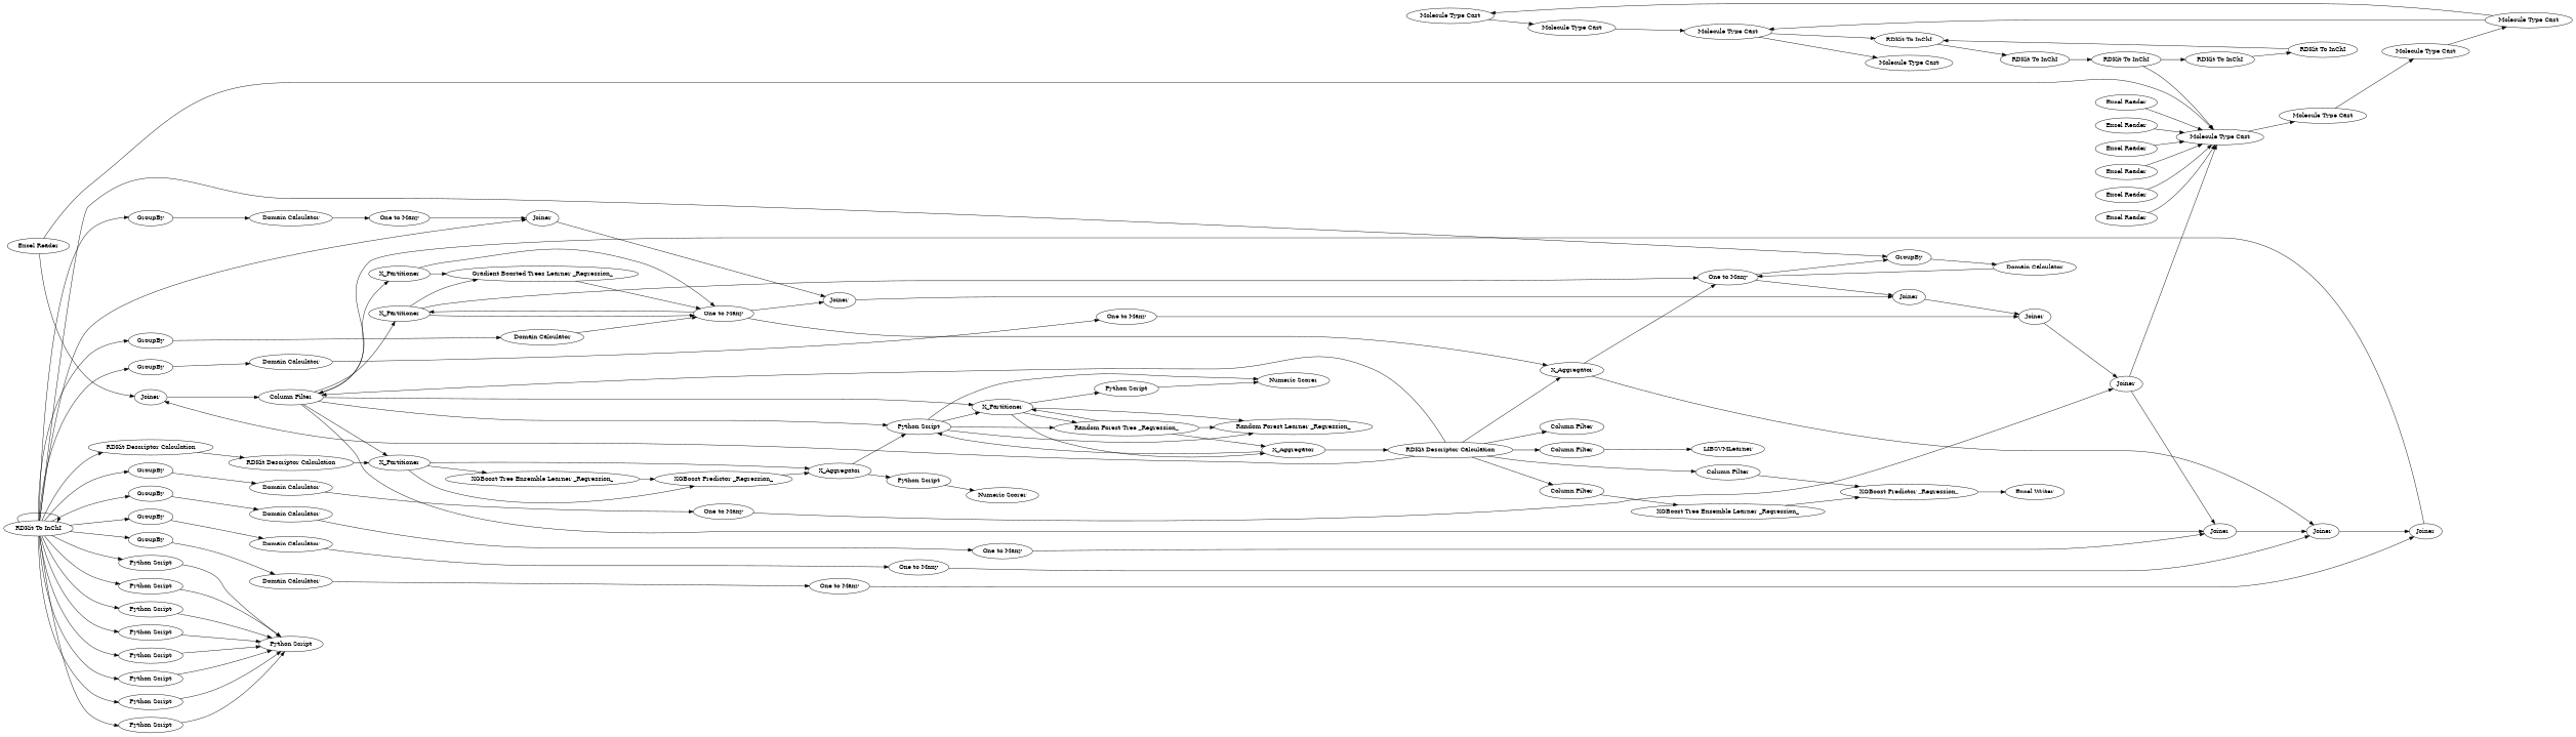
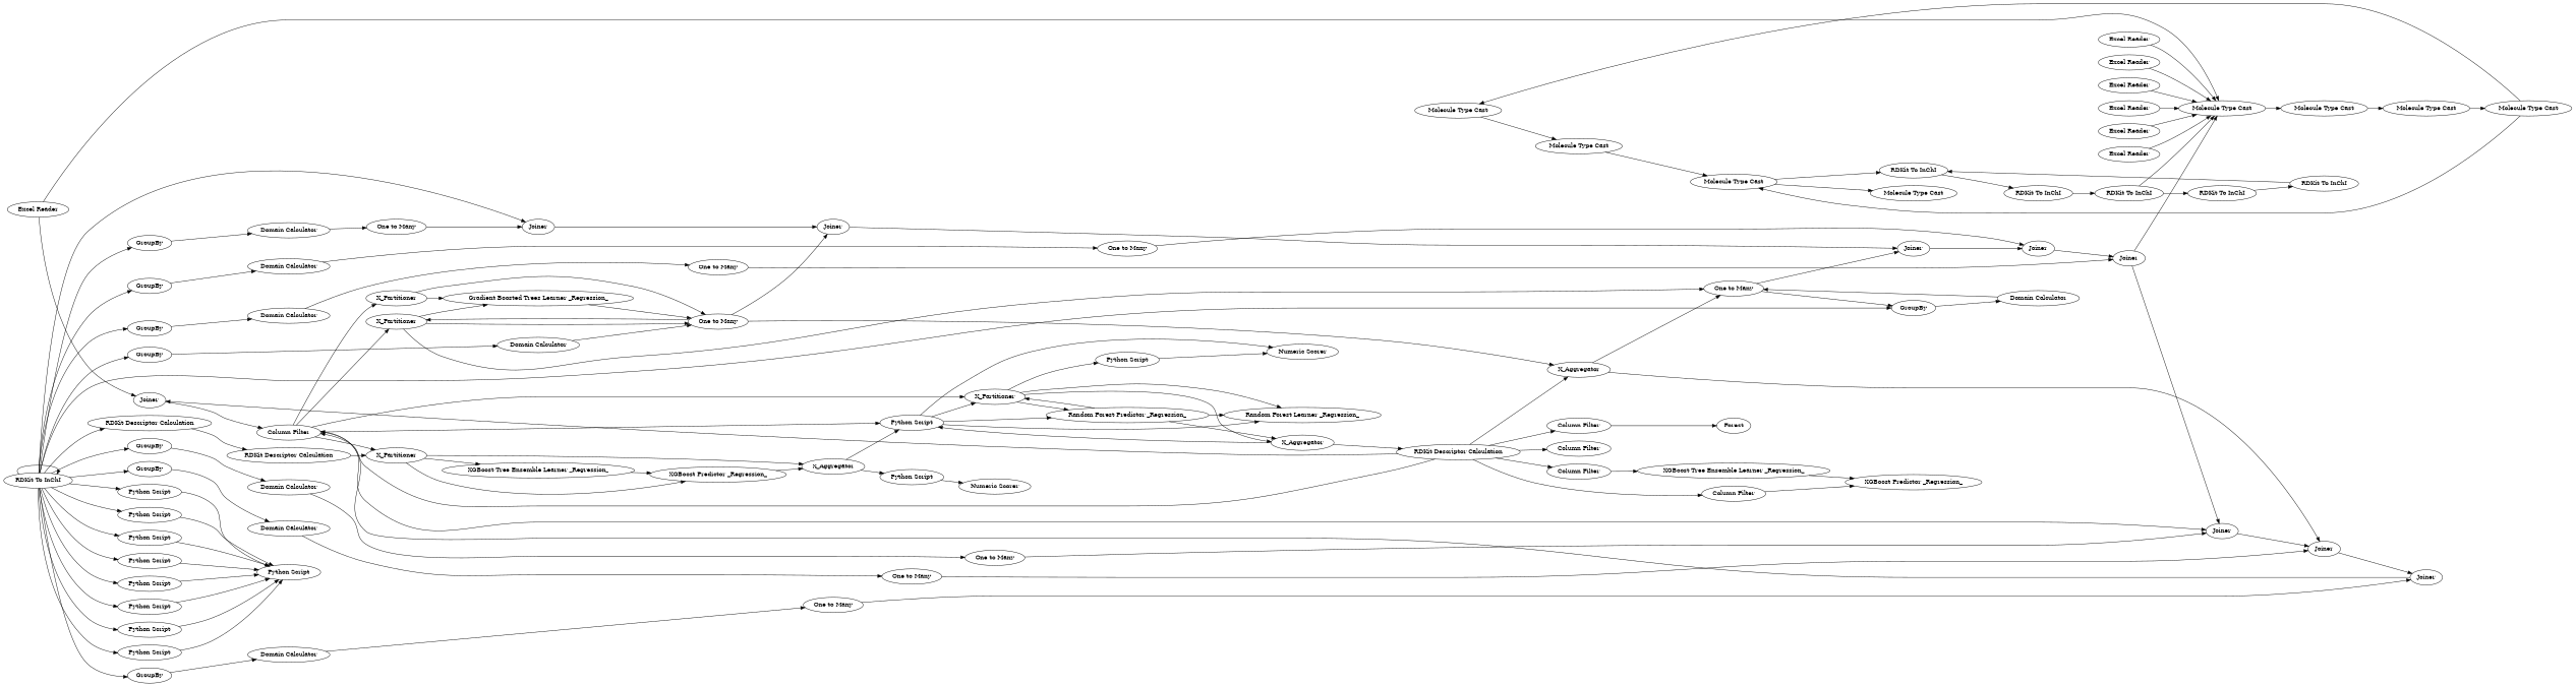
  digraph {
    rankdir=LR
    n1 [label="Molecule Type Cast"]
    n2 [label="Molecule Type Cast"]
    n3 [label="Molecule Type Cast"]
    n4 [label="RDKit To InChI"]
    n5 [label="Molecule Type Cast"]
    n6 [label="One to Many"]
    n7 [label=Joiner]
    n8 [label="Column Filter"]
    n9 [label="Python Script"]
    n10 [label=X_Partitioner]
    n11 [label=X_Partitioner]
    n12 [label=X_Partitioner]
    n13 [label=X_Partitioner]
    n14 [label=Joiner]
    n15 [label="Molecule Type Cast"]
    n16 [label="Molecule Type Cast"]
    n17 [label="Molecule Type Cast"]
    n18 [label="Excel Reader"]
    n19 [label="Molecule Type Cast"]
    n20 [label=Joiner]
    n21 [label="RDKit Descriptor Calculation"]
    n22 [label=X_Aggregator]
    n23 [label="Column Filter"]
    n24 [label="Column Filter"]
    n25 [label="Column Filter"]
    n26 [label="Column Filter"]
    n27 [label="One to Many"]
    n28 [label=Joiner]
-   n29 [label=LIBSVMLearner]
+   n29 [label=Forest]
    n30 [label="XGBoost Tree Ensemble Learner _Regression_"]
    n31 [label="XGBoost Predictor _Regression_"]
    n32 [label=GroupBy]
    n33 [label=Joiner]
    n34 [label=X_Aggregator]
    n35 [label="Python Script"]
    n36 [label="Numeric Scorer"]
    n37 [label="Numeric Scorer"]
-   n38 [label="Random Forest Tree _Regression_"]
+   n38 [label="Random Forest Predictor _Regression_"]
    n39 [label="Random Forest Learner _Regression_"]
    n40 [label="Excel Reader"]
    n41 [label=X_Aggregator]
    n42 [label="Python Script"]
    n43 [label=GroupBy]
    n44 [label="Domain Calculator"]
    n45 [label="One to Many"]
    n46 [label=Joiner]
    n47 [label="Python Script"]
    n48 [label="Python Script"]
    n49 [label="Excel Reader"]
    n50 [label="Gradient Boosted Trees Learner _Regression_"]
    n51 [label="One to Many"]
    n52 [label=Joiner]
    n53 [label="XGBoost Tree Ensemble Learner _Regression_"]
    n54 [label="XGBoost Predictor _Regression_"]
    n55 [label="RDKit To InChI"]
    n56 [label=GroupBy]
    n57 [label="Python Script"]
    n58 [label=GroupBy]
    n59 [label=GroupBy]
    n60 [label="Python Script"]
    n61 [label=GroupBy]
    n62 [label="Python Script"]
    n63 [label=GroupBy]
    n64 [label="RDKit Descriptor Calculation"]
    n65 [label=GroupBy]
    n66 [label="Python Script"]
    n67 [label="Python Script"]
    n68 [label=Joiner]
    n69 [label="Python Script"]
    n70 [label="Python Script"]
    n71 [label="Domain Calculator"]
    n72 [label="Domain Calculator"]
    n73 [label="Domain Calculator"]
    n74 [label="Domain Calculator"]
    n75 [label="Domain Calculator"]
    n76 [label="Domain Calculator"]
    n77 [label="RDKit Descriptor Calculation"]
    n78 [label="Domain Calculator"]
    n79 [label="One to Many"]
    n80 [label="RDKit To InChI"]
    n81 [label="RDKit To InChI"]
    n82 [label="RDKit To InChI"]
    n83 [label="One to Many"]
    n84 [label="One to Many"]
    n85 [label=Joiner]
    n86 [label="One to Many"]
    n87 [label="RDKit To InChI"]
-   n88 [label="Excel Writer"]
    n89 [label="Excel Reader"]
    n90 [label="Excel Reader"]
    n91 [label="Excel Reader"]
    n92 [label="Excel Reader"]
    n1 -> n2
    n2 -> n3
    n3 -> n4
    n3 -> n5
    n4 -> n87
    n6 -> n7
    n7 -> n8
    n8 -> n9
    n8 -> n10
    n8 -> n11
    n8 -> n12
    n8 -> n13
    n8 -> n14
    n9 -> n10
    n9 -> n37
    n9 -> n38
    n9 -> n39
    n10 -> n38
    n10 -> n39
    n10 -> n41
    n10 -> n42
    n11 -> n27
    n11 -> n50
    n11 -> n51
    n12 -> n34
    n12 -> n53
    n12 -> n54
    n13 -> n50
    n13 -> n51
    n14 -> n28
    n15 -> n16
    n16 -> n17
    n17 -> n1
    n17 -> n3
    n18 -> n19
    n18 -> n20
    n19 -> n15
    n20 -> n8
    n21 -> n8
    n21 -> n20
    n21 -> n22
    n21 -> n23
    n21 -> n24
    n21 -> n25
    n21 -> n26
    n22 -> n27
    n22 -> n28
    n23 -> n29
    n24 -> n30
    n26 -> n31
    n27 -> n32
    n27 -> n33
    n28 -> n7
    n30 -> n31
-   n31 -> n88
    n32 -> n74
    n33 -> n85
    n34 -> n9
    n34 -> n35
    n35 -> n36
    n38 -> n10
    n38 -> n39
    n38 -> n41
    n40 -> n19
    n41 -> n9
    n41 -> n21
    n42 -> n37
    n43 -> n44
    n44 -> n45
    n45 -> n46
    n46 -> n14
    n46 -> n19
    n47 -> n48
    n49 -> n19
    n50 -> n51
    n51 -> n11
    n51 -> n22
    n51 -> n52
    n52 -> n33
    n53 -> n54
    n54 -> n34
    n55 -> n32
    n55 -> n43
    n55 -> n47
    n55 -> n55
    n55 -> n56
    n55 -> n57
    n55 -> n58
    n55 -> n59
    n55 -> n60
    n55 -> n61
    n55 -> n62
    n55 -> n63
    n55 -> n64
    n55 -> n65
    n55 -> n66
    n55 -> n67
    n55 -> n68
    n55 -> n69
    n55 -> n70
    n56 -> n71
    n57 -> n48
    n58 -> n72
    n59 -> n73
    n60 -> n48
    n61 -> n75
    n62 -> n48
    n63 -> n76
    n64 -> n77
    n65 -> n78
    n66 -> n48
    n67 -> n48
    n68 -> n52
    n69 -> n48
    n70 -> n48
    n71 -> n79
    n72 -> n83
    n73 -> n86
    n74 -> n27
    n75 -> n51
    n76 -> n84
    n77 -> n12
    n78 -> n6
    n79 -> n85
    n80 -> n19
    n80 -> n81
    n81 -> n82
    n82 -> n4
    n83 -> n28
    n84 -> n68
    n85 -> n46
    n86 -> n14
    n87 -> n80
    n89 -> n19
    n90 -> n19
    n91 -> n19
    n92 -> n19
  }
